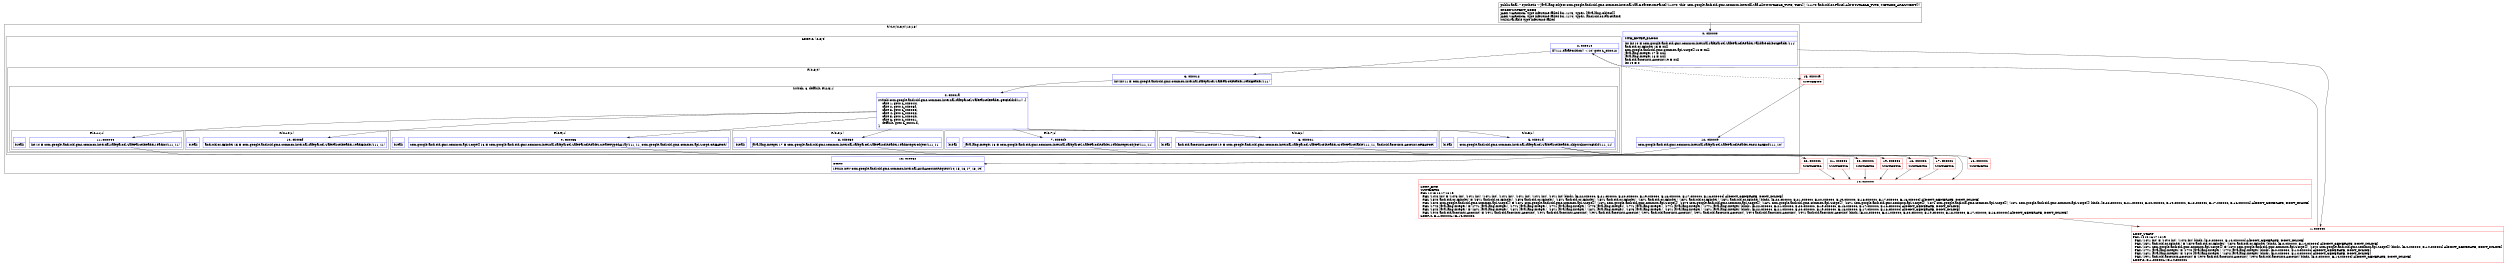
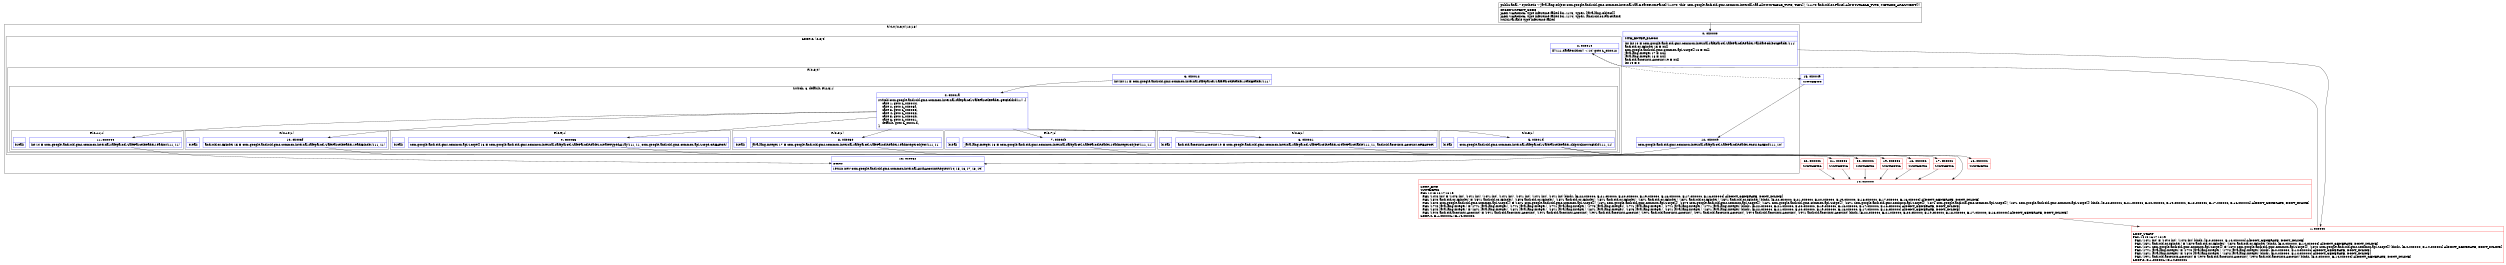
  digraph {
    node [color=blue shape=record]
    n1 [label="{11\:\ 0x0044|int r4 = com.google.android.gms.common.internal.safeparcel.SafeParcelReader.readInt(r11, r1)\l}"]
    n2 [label="{|break\l}"]
    n3 [label="{10\:\ 0x003f|android.os.IBinder r5 = com.google.android.gms.common.internal.safeparcel.SafeParcelReader.readIBinder(r11, r1)\l}"]
    n4 [label="{|break\l}"]
    n5 [label="{9\:\ 0x0035|com.google.android.gms.common.api.Scope[] r6 = com.google.android.gms.common.internal.safeparcel.SafeParcelReader.createTypedArray(r11, r1, com.google.android.gms.common.api.Scope.CREATOR)\l}"]
    n6 [label="{|break\l}"]
    n7 [label="{8\:\ 0x0030|java.lang.Integer r7 = com.google.android.gms.common.internal.safeparcel.SafeParcelReader.readIntegerObject(r11, r1)\l}"]
    n8 [label="{|break\l}"]
    n9 [label="{7\:\ 0x002b|java.lang.Integer r8 = com.google.android.gms.common.internal.safeparcel.SafeParcelReader.readIntegerObject(r11, r1)\l}"]
    n10 [label="{|break\l}"]
    n11 [label="{6\:\ 0x0021|android.accounts.Account r9 = com.google.android.gms.common.internal.safeparcel.SafeParcelReader.createParcelable(r11, r1, android.accounts.Account.CREATOR)\l}"]
    n12 [label="{|break\l}"]
    n13 [label="{5\:\ 0x001d|com.google.android.gms.common.internal.safeparcel.SafeParcelReader.skipUnknownField(r11, r1)\l}"]
    n14 [label="{|break\l}"]
    n15 [label="{4\:\ 0x001a|switch(com.google.android.gms.common.internal.safeparcel.SafeParcelReader.getFieldId(r1)) \{\l    case 1: goto L_0x0044;\l    case 2: goto L_0x003f;\l    case 3: goto L_0x0035;\l    case 4: goto L_0x0030;\l    case 5: goto L_0x002b;\l    case 6: goto L_0x0021;\l    default: goto L_0x001d;\l\}\l}"]
    n16 [label="{3\:\ 0x0012|int int r1 = com.google.android.gms.common.internal.safeparcel.SafeParcelReader.readHeader(r11)\l}"]
    n17 [label="{2\:\ 0x0010|if (r11.dataPosition() \< r0) goto L_0x0012\l}"]
    n18 [label="{0\:\ 0x0000|MTH_ENTER_BLOCK\l|int int r0 = com.google.android.gms.common.internal.safeparcel.SafeParcelReader.validateObjectHeader(r11)\landroid.os.IBinder r5 = null\lcom.google.android.gms.common.api.Scope[] r6 = null\ljava.lang.Integer r7 = null\ljava.lang.Integer r8 = null\landroid.accounts.Account r9 = null\lint r4 = 0\l}"]
    n19 [label="{12\:\ 0x0049|com.google.android.gms.common.internal.safeparcel.SafeParcelReader.ensureAtEnd(r11, r0)\l}"]
    n20 [label="{13\:\ 0x0052|DONT\l|return new com.google.android.gms.common.internal.AuthAccountRequest(r4, r5, r6, r7, r8, r9)\l}"]
    n21 [color=red label="{22\:\ 0x000c|SYNTHETIC\l}"]
    n22 [color=red label="{21\:\ 0x000c|SYNTHETIC\l}"]
    n23 [color=red label="{20\:\ 0x000c|SYNTHETIC\l}"]
    n24 [color=red label="{19\:\ 0x000c|SYNTHETIC\l}"]
    n25 [color=red label="{18\:\ 0x000c|SYNTHETIC\l}"]
    n26 [color=red label="{17\:\ 0x000c|SYNTHETIC\l}"]
    n27 [color=red label="{16\:\ 0x000c|SYNTHETIC\l}"]
    n28 [color=red label="{14\:\ 0x000c|LOOP_END\lSYNTHETIC\lPHI: r4 r5 r6 r7 r8 r9 \l  PHI: (r4v2 int) = (r4v3 int), (r4v1 int), (r4v1 int), (r4v1 int), (r4v1 int), (r4v1 int), (r4v1 int) binds: [B:22:0x000c, B:21:0x000c, B:20:0x000c, B:19:0x000c, B:18:0x000c, B:17:0x000c, B:16:0x000c] A[DONT_GENERATE, DONT_INLINE]\l  PHI: (r5v2 android.os.IBinder) = (r5v1 android.os.IBinder), (r5v3 android.os.IBinder), (r5v1 android.os.IBinder), (r5v1 android.os.IBinder), (r5v1 android.os.IBinder), (r5v1 android.os.IBinder), (r5v1 android.os.IBinder) binds: [B:22:0x000c, B:21:0x000c, B:20:0x000c, B:19:0x000c, B:18:0x000c, B:17:0x000c, B:16:0x000c] A[DONT_GENERATE, DONT_INLINE]\l  PHI: (r6v2 com.google.android.gms.common.api.Scope[]) = (r6v1 com.google.android.gms.common.api.Scope[]), (r6v1 com.google.android.gms.common.api.Scope[]), (r6v4 com.google.android.gms.common.api.Scope[]), (r6v1 com.google.android.gms.common.api.Scope[]), (r6v1 com.google.android.gms.common.api.Scope[]), (r6v1 com.google.android.gms.common.api.Scope[]), (r6v1 com.google.android.gms.common.api.Scope[]) binds: [B:22:0x000c, B:21:0x000c, B:20:0x000c, B:19:0x000c, B:18:0x000c, B:17:0x000c, B:16:0x000c] A[DONT_GENERATE, DONT_INLINE]\l  PHI: (r7v2 java.lang.Integer) = (r7v1 java.lang.Integer), (r7v1 java.lang.Integer), (r7v1 java.lang.Integer), (r7v3 java.lang.Integer), (r7v1 java.lang.Integer), (r7v1 java.lang.Integer), (r7v1 java.lang.Integer) binds: [B:22:0x000c, B:21:0x000c, B:20:0x000c, B:19:0x000c, B:18:0x000c, B:17:0x000c, B:16:0x000c] A[DONT_GENERATE, DONT_INLINE]\l  PHI: (r8v2 java.lang.Integer) = (r8v1 java.lang.Integer), (r8v1 java.lang.Integer), (r8v1 java.lang.Integer), (r8v1 java.lang.Integer), (r8v3 java.lang.Integer), (r8v1 java.lang.Integer), (r8v1 java.lang.Integer) binds: [B:22:0x000c, B:21:0x000c, B:20:0x000c, B:19:0x000c, B:18:0x000c, B:17:0x000c, B:16:0x000c] A[DONT_GENERATE, DONT_INLINE]\l  PHI: (r9v2 android.accounts.Account) = (r9v1 android.accounts.Account), (r9v1 android.accounts.Account), (r9v1 android.accounts.Account), (r9v1 android.accounts.Account), (r9v1 android.accounts.Account), (r9v4 android.accounts.Account), (r9v1 android.accounts.Account) binds: [B:22:0x000c, B:21:0x000c, B:20:0x000c, B:19:0x000c, B:18:0x000c, B:17:0x000c, B:16:0x000c] A[DONT_GENERATE, DONT_INLINE]\lLOOP:0: B:1:0x000c\-\>B:14:0x000c\l}"]
-   n29 [color=red label="{15\:\ 0x0049|SYNTHETIC\l}"]
+   n29 [label="{15\:\ 0x0049|SYNTHETIC\l}"]
    n30 [color=red label="{1\:\ 0x000c|LOOP_START\lPHI: r4 r5 r6 r7 r8 r9 \l  PHI: (r4v1 int) = (r4v0 int), (r4v2 int) binds: [B:0:0x0000, B:14:0x000c] A[DONT_GENERATE, DONT_INLINE]\l  PHI: (r5v1 android.os.IBinder) = (r5v0 android.os.IBinder), (r5v2 android.os.IBinder) binds: [B:0:0x0000, B:14:0x000c] A[DONT_GENERATE, DONT_INLINE]\l  PHI: (r6v1 com.google.android.gms.common.api.Scope[]) = (r6v0 com.google.android.gms.common.api.Scope[]), (r6v2 com.google.android.gms.common.api.Scope[]) binds: [B:0:0x0000, B:14:0x000c] A[DONT_GENERATE, DONT_INLINE]\l  PHI: (r7v1 java.lang.Integer) = (r7v0 java.lang.Integer), (r7v2 java.lang.Integer) binds: [B:0:0x0000, B:14:0x000c] A[DONT_GENERATE, DONT_INLINE]\l  PHI: (r8v1 java.lang.Integer) = (r8v0 java.lang.Integer), (r8v2 java.lang.Integer) binds: [B:0:0x0000, B:14:0x000c] A[DONT_GENERATE, DONT_INLINE]\l  PHI: (r9v1 android.accounts.Account) = (r9v0 android.accounts.Account), (r9v2 android.accounts.Account) binds: [B:0:0x0000, B:14:0x000c] A[DONT_GENERATE, DONT_INLINE]\lLOOP:0: B:1:0x000c\-\>B:14:0x000c\l}"]
    n31 [label="{public final \/* synthetic *\/ java.lang.Object com.google.android.gms.common.internal.zaa.createFromParcel((r10v0 'this' com.google.android.gms.common.internal.zaa A[IMMUTABLE_TYPE, THIS]), (r11v0 android.os.Parcel A[IMMUTABLE_TYPE, METHOD_ARGUMENT]))  | INCONSISTENT_CODE\lJADX WARNING: type inference failed for: r1v3, types: [java.lang.Object[]]\lJADX WARNING: type inference failed for: r1v4, types: [android.os.Parcelable]\lMulti\-variable type inference failed\l}" color=""]
    subgraph cluster_1 {
      label="R(4:0|(2:3|4)|12|13)"
      n18
      n19
      n20
      subgraph cluster_2 {
        label="LOOP:0: (2:3|4)"
        n17
        subgraph cluster_3 {
          label="R(2:3|4)"
          n16
          subgraph cluster_4 {
            label="Switch: 6, default: R(2:5|1)"
            n15
            subgraph cluster_5 {
              label="R(2:11|1)"
              n1
              n2
            }
            subgraph cluster_6 {
              label="R(2:10|1)"
              n3
              n4
            }
            subgraph cluster_7 {
              label="R(2:9|1)"
              n5
              n6
            }
            subgraph cluster_8 {
              label="R(2:8|1)"
              n7
              n8
            }
            subgraph cluster_9 {
              label="R(2:7|1)"
              n9
              n10
            }
            subgraph cluster_10 {
              label="R(2:6|1)"
              n11
              n12
            }
            subgraph cluster_11 {
              label="R(2:5|1)"
              n13
              n14
            }
          }
        }
      }
    }
-   n1 -> n21
+   n1 -> n20
+   n3 -> n22
    n5 -> n23
    n7 -> n24
    n9 -> n25
    n11 -> n26
    n13 -> n27
    n13 -> n28
    n15 -> n1
    n15 -> n3
    n15 -> n5
    n15 -> n7
    n15 -> n9
    n15 -> n11
    n15 -> n13
    n16 -> n15
-   n17 -> n16
    n17 -> n29 [style=dashed]
    n18 -> n30
    n19 -> n20
    n21 -> n28
    n22 -> n28
    n23 -> n28
    n24 -> n28
    n25 -> n28
    n26 -> n28
    n28 -> n30
    n29 -> n19
    n30 -> n17
    n31 -> n18
  }
